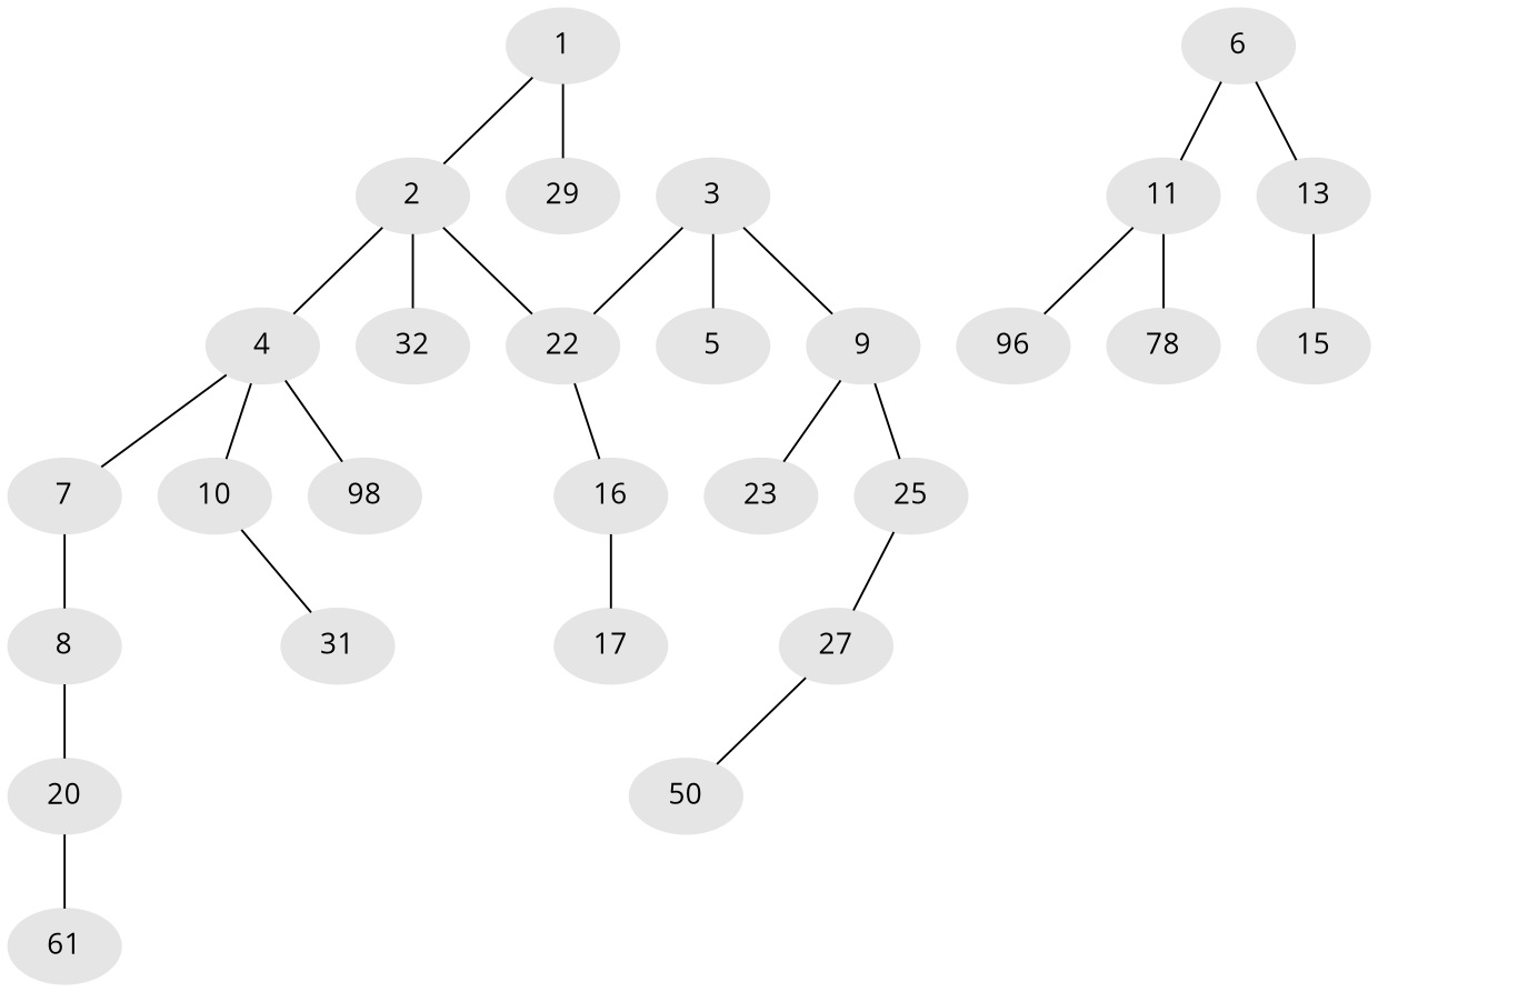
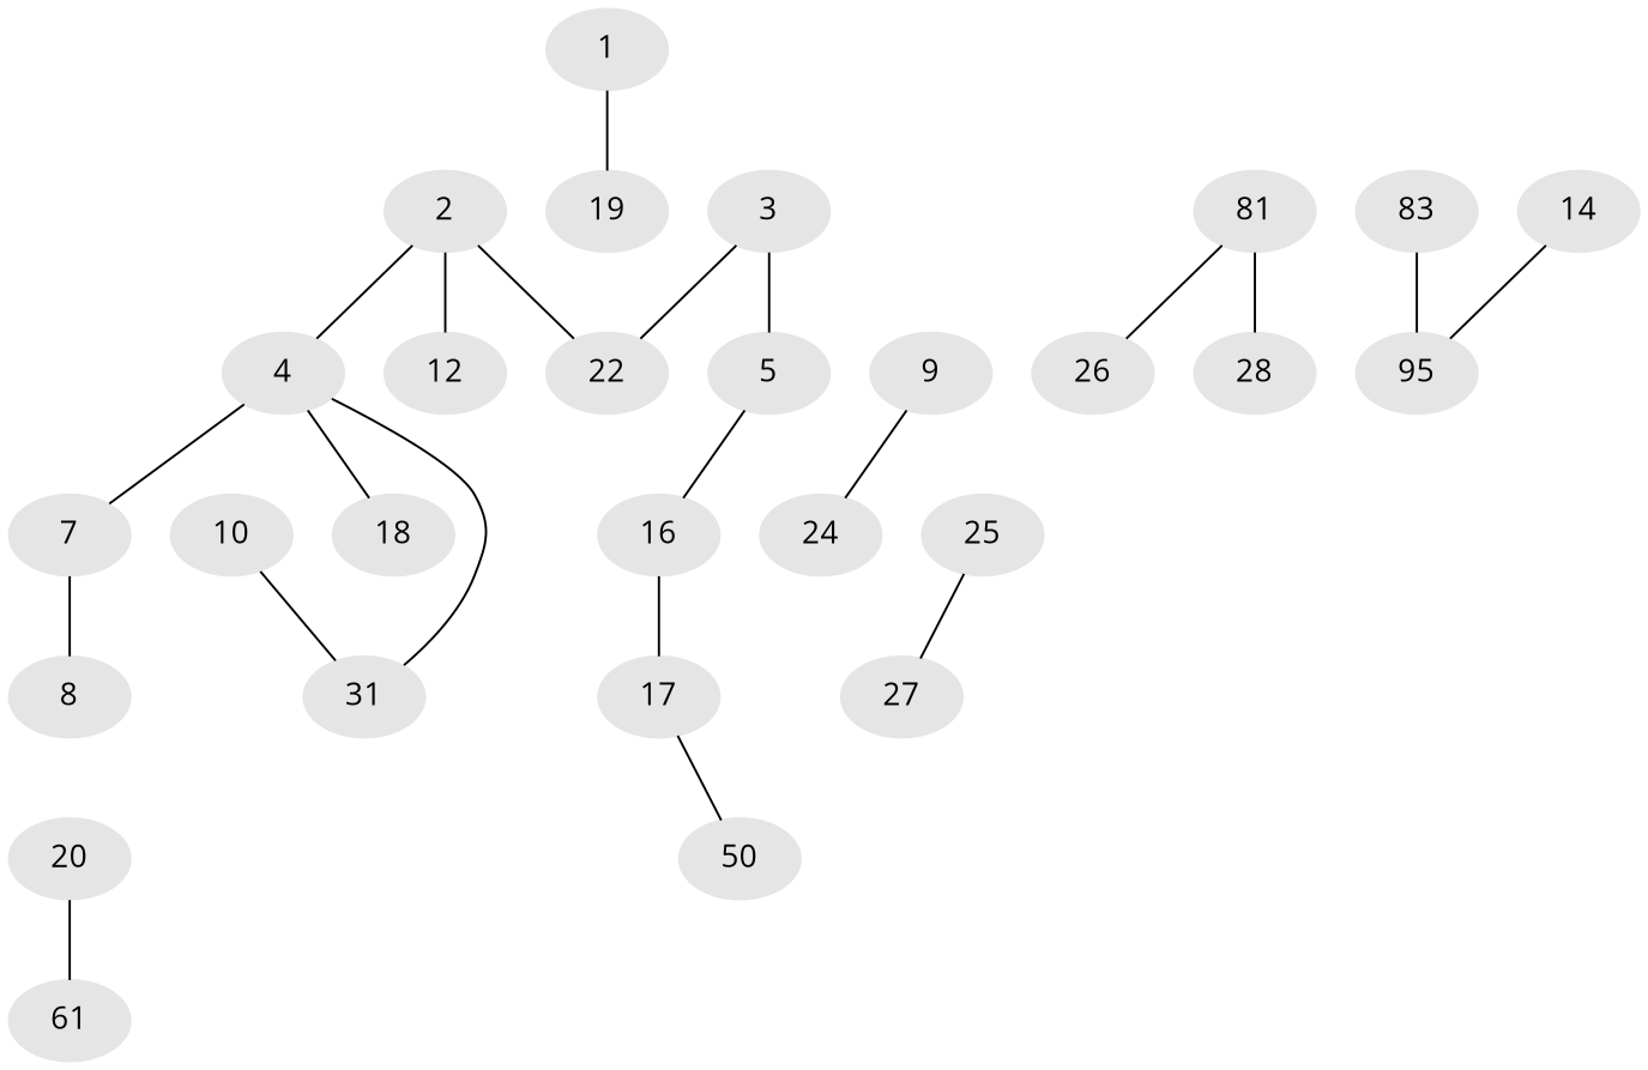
  graph {
    fontname="Open Sans"
    node [color=gray90 fontname="Open Sans" style=filled]
    edge [fontname="Open Sans" weight=1.0]
    1
    2
-   19 [label=29]
+   19
    4
-   12 [label=32]
+   12
    22
    3
    5
    9
    7
    10
-   18 [label=98]
+   18
    16
-   6
-   11
-   13
-   24 [label=23]
+   11 [label=81]
+   13 [label=83]
+   24
    25
    8
    31
    17
-   26 [label=96]
-   28 [label=78]
-   15
+   26
+   28
+   15 [label=95]
    20
    n26 [label=61]
    27
+   14
    n29 [label=50]
-   1 -- 2
    1 -- 19 [weight=3.0]
    2 -- 4
    2 -- 12
    2 -- 22
    4 -- 7
-   4 -- 10
+   4 -- 31
    4 -- 18
    3 -- 22
    3 -- 5
-   3 -- 9
-   22 -- 16
+   5 -- 16
    9 -- 24
-   9 -- 25
    7 -- 8
    10 -- 31
    16 -- 17 [weight=3.0]
-   6 -- 11
-   6 -- 13
    11 -- 26
    11 -- 28
    13 -- 15 [weight=2.0]
    25 -- 27
-   8 -- 20
    20 -- n26
-   27 -- n29
+   17 -- n29
+   14 -- 15
  }
